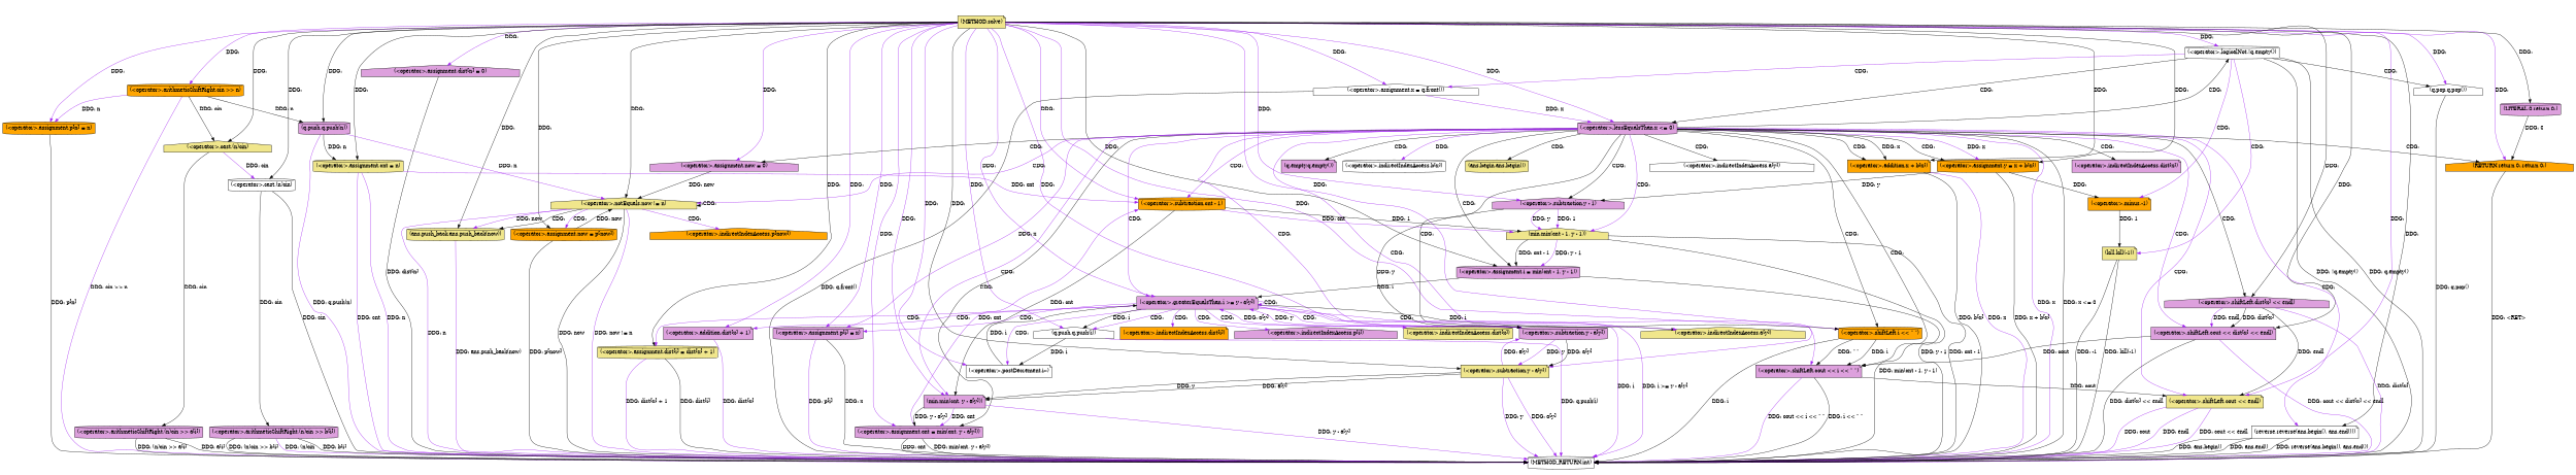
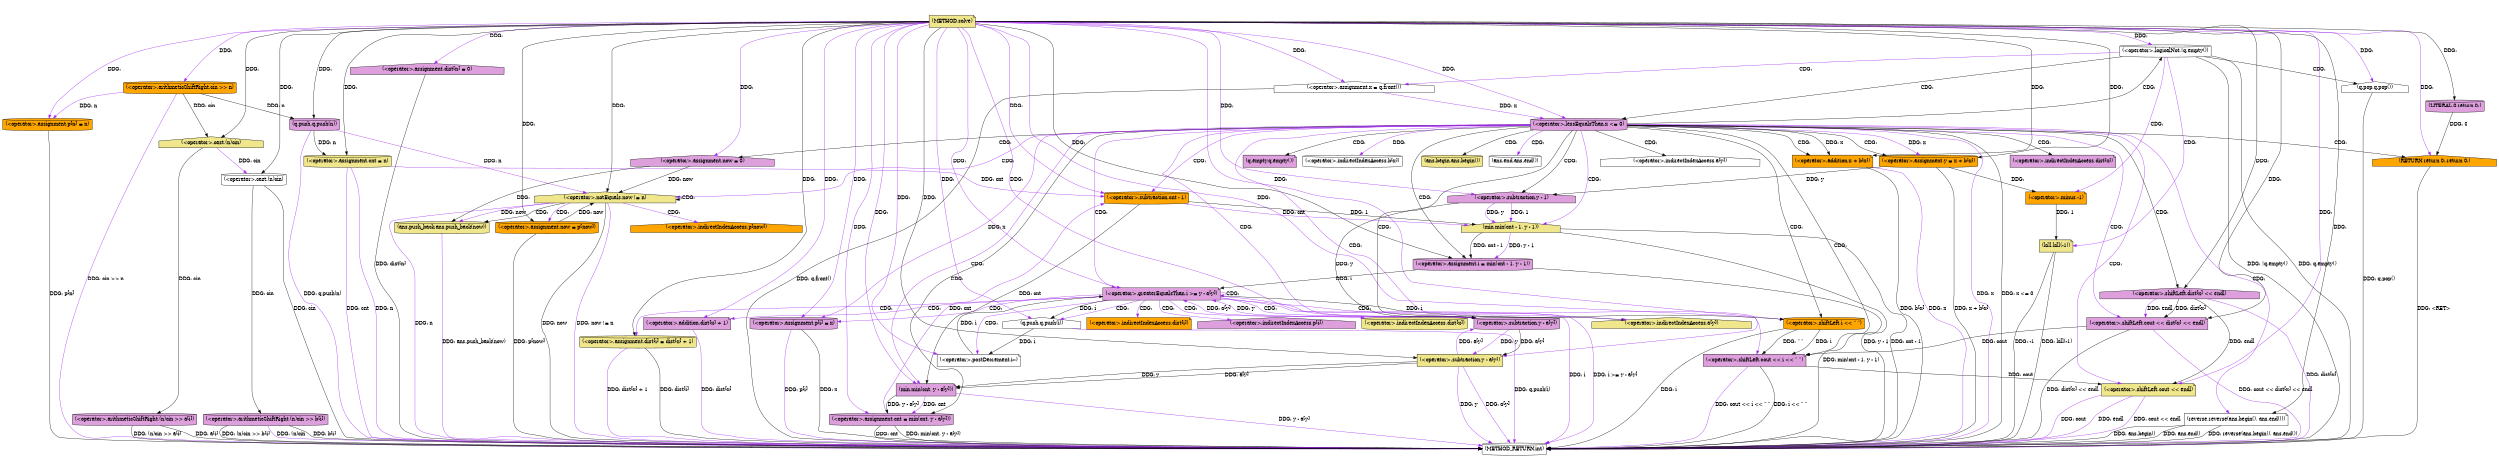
  digraph {
    node [fillcolor=plum shape=cylinder style=filled]
    edge [color=black]
    n1 [fillcolor=khaki label="(METHOD,solve)" shape=note]
    n2 [fillcolor=orange label="(<operator>.arithmeticShiftRight,cin >> n)"]
    n3 [fillcolor=orange label="(<operator>.assignment,p[n] = n)"]
    n4 [label="(<operator>.assignment,dist[n] = 0)" shape=house]
    n5 [label="(q.push,q.push(n))"]
    n6 [fillcolor=khaki label="(<operator>.assignment,cnt = n)"]
    n7 [fillcolor=white label="(<operator>.logicalNot,!q.empty())"]
    n8 [fillcolor=khaki label="(<operator>.cast,(n)cin)" shape=house]
    n9 [fillcolor=white label="(<operator>.cast,(n)cin)"]
    n10 [fillcolor=white label="(<operator>.assignment,x = q.front())" shape=house]
    n11 [fillcolor=white label="(q.pop,q.pop())" shape=house]
    n12 [fillcolor=orange label="(<operator>.assignment,y = x + b[x])"]
    n13 [label="(<operator>.assignment,cnt = min(cnt, y - a[y]))"]
    n14 [label="(<operator>.lessEqualsThan,x <= 0)"]
    n15 [label="(<operator>.assignment,i = min(cnt - 1, y - 1))"]
    n16 [label="(<operator>.greaterEqualsThan,i >= y - a[y])" shape=note]
    n17 [fillcolor=white label="(<operator>.postDecrement,i--)" shape=note]
    n18 [label="(<operator>.shiftLeft,cout << dist[x] << endl)" shape=note]
    n19 [label="(<operator>.assignment,now = 0)" shape=house]
    n20 [fillcolor=white label="(reverse,reverse(ans.begin(), ans.end()))" shape=note]
    n21 [label="(<operator>.shiftLeft,cout << i << \" \")" shape=note]
    n22 [fillcolor=khaki label="(<operator>.shiftLeft,cout << endl)" shape=note]
    n23 [fillcolor=orange label="(RETURN,return 0;,return 0;)" shape=house]
    n24 [fillcolor=orange label="(<operator>.addition,x + b[x])" shape=note]
    n25 [fillcolor=khaki label="(<operator>.assignment,dist[i] = dist[x] + 1)"]
    n26 [label="(<operator>.assignment,p[i] = x)"]
    n27 [fillcolor=white label="(q.push,q.push(i))" shape=house]
    n28 [label="(min,min(cnt, y - a[y]))" shape=note]
    n29 [fillcolor=khaki label="(<operator>.notEquals,now != n)" shape=house]
    n30 [label="(LITERAL,0,return 0;)"]
    n31 [label="(<operator>.subtraction,y - a[y])"]
    n32 [fillcolor=khaki label="(<operator>.subtraction,y - a[y])" shape=note]
    n33 [label="(<operator>.shiftLeft,dist[x] << endl)" shape=house]
    n34 [fillcolor=khaki label="(ans.push_back,ans.push_back(now))"]
    n35 [fillcolor=orange label="(<operator>.assignment,now = p[now])"]
    n36 [fillcolor=orange label="(<operator>.shiftLeft,i << \" \")"]
    n37 [fillcolor=orange label="(<operator>.subtraction,cnt - 1)"]
    n38 [label="(<operator>.subtraction,y - 1)" shape=house]
    n39 [label="(<operator>.addition,dist[x] + 1)" shape=note]
    n40 [fillcolor=white label="(METHOD_RETURN,int)"]
    n41 [fillcolor=orange label="(<operator>.minus,-1)" shape=note]
    n42 [fillcolor=khaki label="(kill,kill(-1))" shape=note]
    n43 [label="(<operator>.arithmeticShiftRight,(n)cin >> a[i])"]
    n44 [label="(<operator>.arithmeticShiftRight,(n)cin >> b[i])"]
    n45 [fillcolor=khaki label="(min,min(cnt - 1, y - 1))" shape=house]
    n46 [label="(q.empty,q.empty())" shape=note]
    n47 [fillcolor=white label="(<operator>.indirectIndexAccess,b[x])"]
    n48 [fillcolor=khaki label="(ans.begin,ans.begin())"]
+   n49 [fillcolor=white label="(ans.end,ans.end())"]
    n50 [fillcolor=khaki label="(<operator>.indirectIndexAccess,a[y])" shape=house]
    n51 [fillcolor=white label="(<operator>.indirectIndexAccess,a[y])" shape=house]
    n52 [label="(<operator>.indirectIndexAccess,dist[x])" shape=note]
    n53 [fillcolor=orange label="(<operator>.indirectIndexAccess,dist[i])" shape=note]
    n54 [label="(<operator>.indirectIndexAccess,p[i])" shape=house]
    n55 [fillcolor=khaki label="(<operator>.indirectIndexAccess,dist[x])"]
    n56 [fillcolor=orange label="(<operator>.indirectIndexAccess,p[now])" shape=house]
    n1 -> n2 [color=purple label="DDG: "]
    n1 -> n3 [color=purple label="DDG: "]
    n1 -> n4 [color=purple label="DDG: "]
    n1 -> n5 [label="DDG: "]
    n1 -> n6 [label="DDG: "]
    n1 -> n7 [color=purple label="DDG: "]
    n1 -> n8 [label="DDG: "]
    n1 -> n9 [label="DDG: "]
    n1 -> n10 [color=purple label="DDG: "]
    n1 -> n11 [color=purple label="DDG: "]
    n1 -> n12 [label="DDG: "]
    n1 -> n13 [color=purple label="DDG: "]
    n1 -> n14 [color=purple label="DDG: "]
    n1 -> n15 [label="DDG: "]
    n1 -> n16 [color=purple label="DDG: "]
    n1 -> n17 [color=purple label="DDG: "]
    n1 -> n18 [label="DDG: "]
    n1 -> n19 [color=purple label="DDG: "]
    n1 -> n20 [label="DDG: "]
    n1 -> n21 [color=purple label="DDG: "]
    n1 -> n22 [color=purple label="DDG: "]
    n1 -> n23 [color=purple label="DDG: "]
    n1 -> n24 [label="DDG: "]
    n1 -> n25 [label="DDG: "]
    n1 -> n26 [color=purple label="DDG: "]
    n1 -> n27 [color=purple label="DDG: "]
    n1 -> n28 [color=purple label="DDG: "]
    n1 -> n29 [label="DDG: "]
    n1 -> n30 [label="DDG: "]
    n1 -> n31 [color=purple label="DDG: "]
    n1 -> n32 [label="DDG: "]
    n1 -> n33 [label="DDG: "]
-   n1 -> n34 [label="DDG: "]
+   n19 -> n34 [label="DDG: "]
    n1 -> n35 [label="DDG: "]
    n1 -> n36 [color=purple label="DDG: "]
    n1 -> n37 [color=purple label="DDG: "]
    n1 -> n38 [color=purple label="DDG: "]
    n1 -> n39 [color=purple label="DDG: "]
    n2 -> n3 [color=purple label="DDG: n"]
    n2 -> n5 [label="DDG: n"]
    n2 -> n8 [label="DDG: cin"]
    n2 -> n40 [color=purple label="DDG: cin >> n"]
    n3 -> n40 [label="DDG: p[n]"]
    n4 -> n40 [label="DDG: dist[n]"]
    n5 -> n6 [label="DDG: n"]
    n5 -> n29 [color=purple label="DDG: n"]
    n5 -> n40 [color=purple label="DDG: q.push(n)"]
    n6 -> n37 [color=purple label="DDG: cnt"]
    n6 -> n40 [color=purple label="DDG: cnt"]
    n6 -> n40 [color=purple label="DDG: n"]
    n7 -> n10 [color=purple label="CDG: "]
    n7 -> n11 [label="CDG: "]
    n7 -> n14 [label="CDG: "]
    n7 -> n40 [label="DDG: q.empty()"]
    n7 -> n40 [label="DDG: !q.empty()"]
    n7 -> n41 [color=purple label="CDG: "]
    n7 -> n42 [color=purple label="CDG: "]
    n8 -> n9 [color=purple label="DDG: cin"]
    n8 -> n43 [label="DDG: cin"]
    n9 -> n40 [label="DDG: cin"]
    n9 -> n44 [label="DDG: cin"]
    n10 -> n14 [color=purple label="DDG: x"]
    n10 -> n40 [label="DDG: q.front()"]
    n11 -> n40 [label="DDG: q.pop()"]
    n12 -> n38 [label="DDG: y"]
    n12 -> n40 [label="DDG: x + b[x]"]
    n12 -> n41 [label="DDG: "]
    n13 -> n37 [color=purple label="DDG: cnt"]
    n13 -> n40 [label="DDG: cnt"]
    n13 -> n40 [label="DDG: min(cnt, y - a[y])"]
    n14 -> n7 [label="CDG: "]
    n14 -> n12 [color=purple label="DDG: x"]
    n14 -> n12 [label="CDG: "]
    n14 -> n13 [label="CDG: "]
    n14 -> n15 [label="CDG: "]
    n14 -> n16 [color=purple label="CDG: "]
    n14 -> n18 [color=purple label="CDG: "]
    n14 -> n19 [label="CDG: "]
    n14 -> n20 [color=purple label="CDG: "]
    n14 -> n21 [label="CDG: "]
    n14 -> n22 [color=purple label="CDG: "]
    n14 -> n23 [label="CDG: "]
    n14 -> n24 [label="DDG: x"]
    n14 -> n24 [label="CDG: "]
    n14 -> n26 [color=purple label="DDG: x"]
    n14 -> n28 [color=purple label="CDG: "]
    n14 -> n29 [color=purple label="CDG: "]
    n14 -> n31 [color=purple label="CDG: "]
    n14 -> n32 [color=purple label="CDG: "]
    n14 -> n33 [label="CDG: "]
    n14 -> n36 [label="CDG: "]
    n14 -> n37 [color=purple label="CDG: "]
    n14 -> n38 [label="CDG: "]
    n14 -> n40 [color=purple label="DDG: x"]
    n14 -> n40 [label="DDG: x <= 0"]
    n14 -> n45 [color=purple label="CDG: "]
    n14 -> n46 [label="CDG: "]
    n14 -> n47 [color=purple label="DDG: "]
    n14 -> n48 [label="CDG: "]
+   n14 -> n49 [color=purple label="CDG: "]
    n14 -> n50 [label="CDG: "]
    n14 -> n51 [label="CDG: "]
    n14 -> n52 [label="CDG: "]
    n15 -> n16 [label="DDG: i"]
    n15 -> n40 [label="DDG: min(cnt - 1, y - 1)"]
    n16 -> n16 [color=purple label="CDG: "]
    n16 -> n17 [color=purple label="CDG: "]
    n16 -> n25 [color=purple label="CDG: "]
    n16 -> n26 [color=purple label="CDG: "]
    n16 -> n27 [label="DDG: i"]
    n16 -> n27 [color=purple label="CDG: "]
    n16 -> n31 [color=purple label="CDG: "]
    n16 -> n36 [label="DDG: i"]
    n16 -> n39 [color=purple label="CDG: "]
    n16 -> n40 [color=purple label="DDG: i"]
    n16 -> n40 [color=purple label="DDG: i >= y - a[y]"]
    n16 -> n50 [color=purple label="CDG: "]
    n16 -> n53 [color=purple label="CDG: "]
    n16 -> n54 [color=purple label="CDG: "]
    n16 -> n55 [color=purple label="CDG: "]
    n17 -> n16 [label="DDG: i"]
    n18 -> n21 [label="DDG: cout"]
    n18 -> n40 [label="DDG: dist[x] << endl"]
    n18 -> n40 [color=purple label="DDG: cout << dist[x] << endl"]
    n19 -> n29 [label="DDG: now"]
    n20 -> n40 [label="DDG: ans.begin()"]
    n20 -> n40 [label="DDG: ans.end()"]
    n20 -> n40 [label="DDG: reverse(ans.begin(), ans.end())"]
    n21 -> n22 [label="DDG: cout"]
    n21 -> n40 [label="DDG: i << \" \""]
    n21 -> n40 [color=purple label="DDG: cout << i << \" \""]
    n22 -> n40 [color=purple label="DDG: cout"]
    n22 -> n40 [color=purple label="DDG: endl"]
    n22 -> n40 [color=purple label="DDG: cout << endl"]
    n23 -> n40 [label="DDG: <RET>"]
    n24 -> n40 [color=purple label="DDG: x"]
    n24 -> n40 [label="DDG: b[x]"]
    n25 -> n40 [label="DDG: dist[i]"]
    n25 -> n40 [color=purple label="DDG: dist[x] + 1"]
    n26 -> n40 [color=purple label="DDG: p[i]"]
    n26 -> n40 [label="DDG: x"]
    n27 -> n17 [label="DDG: i"]
    n27 -> n40 [color=purple label="DDG: q.push(i)"]
    n28 -> n13 [color=purple label="DDG: cnt"]
    n28 -> n13 [label="DDG: y - a[y]"]
    n28 -> n40 [color=purple label="DDG: y - a[y]"]
    n29 -> n29 [label="CDG: "]
    n29 -> n34 [color=purple label="DDG: now"]
    n29 -> n34 [label="CDG: "]
    n29 -> n35 [color=purple label="CDG: "]
    n29 -> n40 [label="DDG: now"]
    n29 -> n40 [color=purple label="DDG: n"]
    n29 -> n40 [color=purple label="DDG: now != n"]
    n29 -> n56 [color=purple label="CDG: "]
    n30 -> n23 [label="DDG: 0"]
    n31 -> n16 [color=purple label="DDG: a[y]"]
    n31 -> n16 [color=purple label="DDG: y"]
    n31 -> n32 [color=purple label="DDG: y"]
    n31 -> n32 [label="DDG: a[y]"]
    n32 -> n28 [label="DDG: a[y]"]
    n32 -> n28 [label="DDG: y"]
    n32 -> n31 [color=purple label="DDG: a[y]"]
    n32 -> n40 [color=purple label="DDG: y"]
    n32 -> n40 [color=purple label="DDG: a[y]"]
    n33 -> n18 [color=purple label="DDG: endl"]
    n33 -> n18 [label="DDG: dist[x]"]
    n33 -> n22 [label="DDG: endl"]
    n33 -> n40 [color=purple label="DDG: dist[x]"]
    n34 -> n40 [color=purple label="DDG: ans.push_back(now)"]
    n35 -> n29 [label="DDG: now"]
    n35 -> n40 [label="DDG: p[now]"]
    n36 -> n21 [label="DDG: i"]
    n36 -> n21 [label="DDG: \" \""]
    n36 -> n40 [label="DDG: i"]
    n37 -> n28 [label="DDG: cnt"]
    n37 -> n45 [label="DDG: 1"]
    n37 -> n45 [color=purple label="DDG: cnt"]
    n38 -> n31 [label="DDG: y"]
    n38 -> n45 [color=purple label="DDG: y"]
    n38 -> n45 [color=purple label="DDG: 1"]
    n39 -> n40 [color=purple label="DDG: dist[x]"]
    n41 -> n42 [label="DDG: 1"]
    n42 -> n40 [label="DDG: -1"]
    n42 -> n40 [label="DDG: kill(-1)"]
    n43 -> n40 [label="DDG: a[i]"]
    n43 -> n40 [label="DDG: (n)cin >> a[i]"]
    n44 -> n40 [color=purple label="DDG: (n)cin"]
    n44 -> n40 [label="DDG: b[i]"]
    n44 -> n40 [label="DDG: (n)cin >> b[i]"]
    n45 -> n15 [label="DDG: cnt - 1"]
    n45 -> n15 [color=purple label="DDG: y - 1"]
    n45 -> n40 [label="DDG: cnt - 1"]
    n45 -> n40 [label="DDG: y - 1"]
  }
